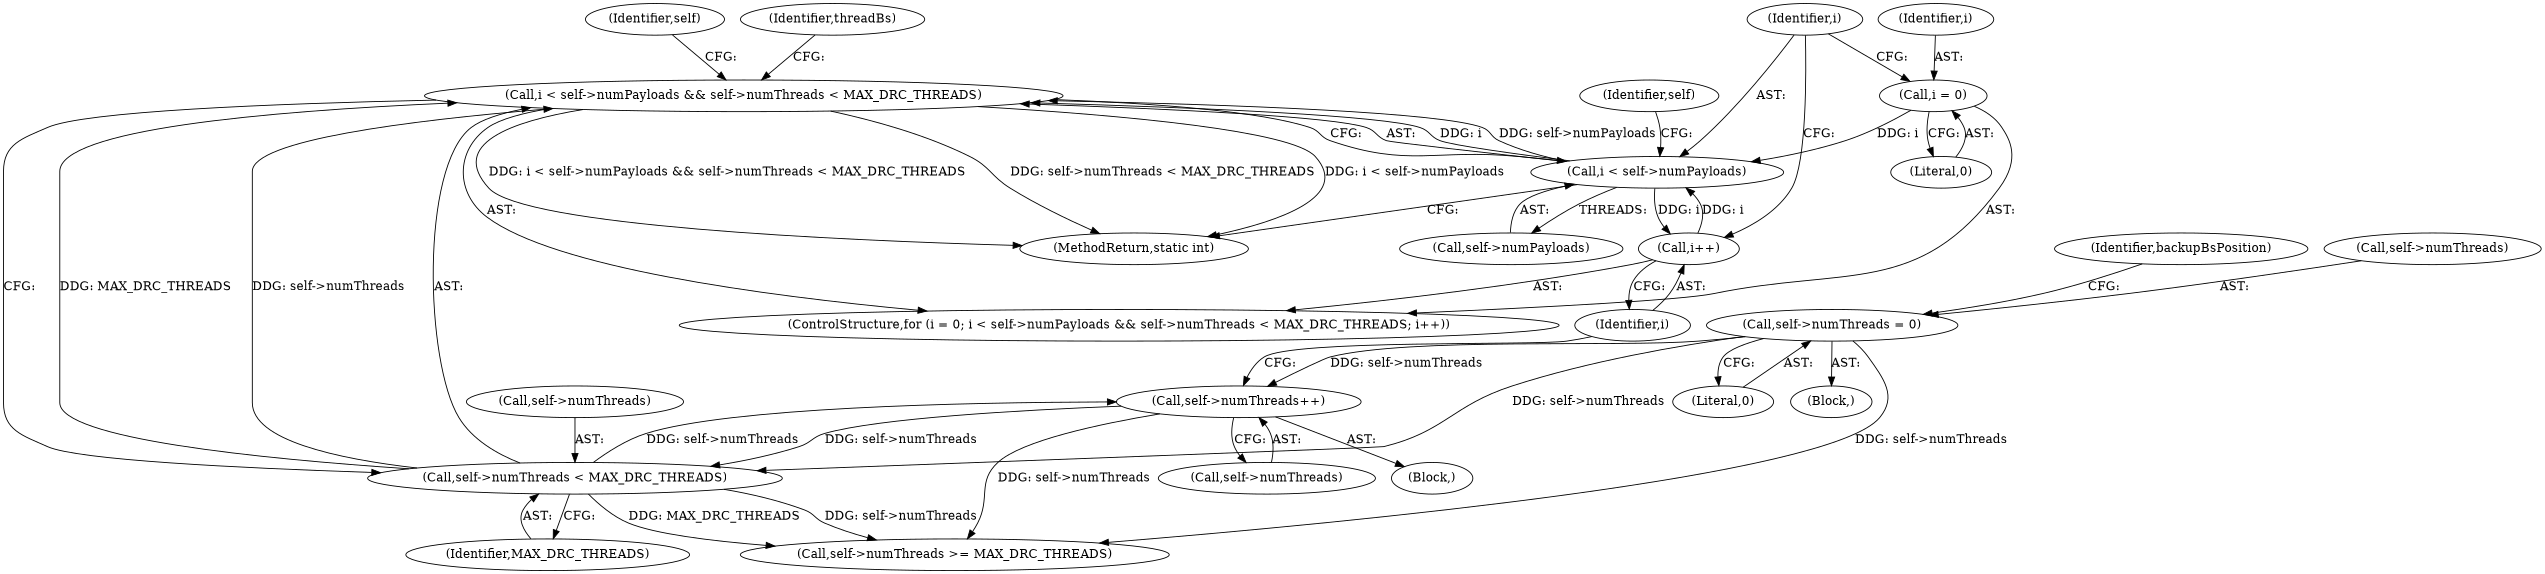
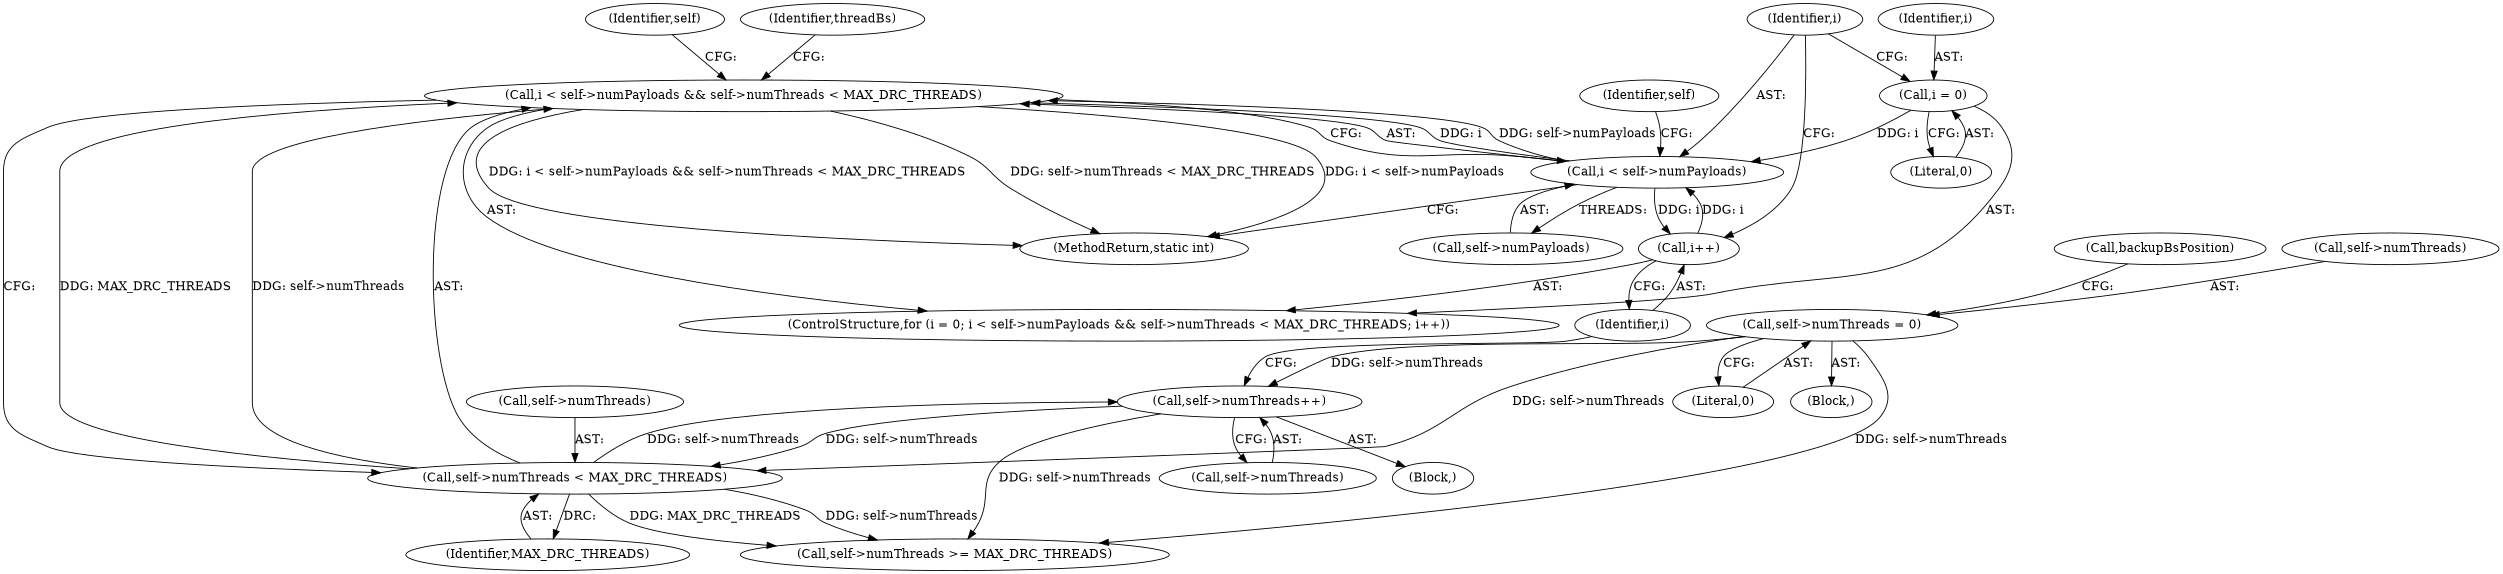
  digraph {
    n1 [label="(Call,i < self->numPayloads && self->numThreads < MAX_DRC_THREADS)"]
    n2 [label="(Call,i < self->numPayloads)"]
    n3 [label="(Call,self->numThreads < MAX_DRC_THREADS)"]
    n4 [label="(ControlStructure,for (i = 0; i < self->numPayloads && self->numThreads < MAX_DRC_THREADS; i++))"]
    n5 [label="(MethodReturn,static int)"]
    n6 [label="(Call,i++)"]
    n7 [label="(Call,self->numPayloads)"]
    n8 [label="(Call,self->numThreads++)"]
    n9 [label="(Call,self->numThreads >= MAX_DRC_THREADS)"]
    n10 [label="(Identifier,MAX_DRC_THREADS)"]
    n11 [label="(Identifier,i)"]
    n12 [label="(Call,i = 0)"]
    n13 [label="(Literal,0)"]
    n14 [label="(Block,)"]
    n15 [label="(Call,self->numThreads)"]
    n16 [label="(Call,self->numThreads = 0)"]
    n17 [label="(Block,)"]
    n18 [label="(Literal,0)"]
    n19 [label="(Identifier,i)"]
    n20 [label="(Identifier,self)"]
    n21 [label="(Identifier,threadBs)"]
    n22 [label="(Identifier,self)"]
    n23 [label="(Call,self->numThreads)"]
    n24 [label="(Call,self->numThreads)"]
-   n25 [label="(Identifier,backupBsPosition)"]
+   n25 [label="(Call,backupBsPosition)"]
    n26 [label="(Identifier,i)"]
    n1 -> n2 [label="CFG: "]
    n1 -> n3 [label="CFG: "]
    n1 -> n4 [label="AST: "]
    n1 -> n5 [label="DDG: self->numThreads < MAX_DRC_THREADS"]
    n1 -> n5 [label="DDG: i < self->numPayloads && self->numThreads < MAX_DRC_THREADS"]
    n1 -> n5 [label="DDG: i < self->numPayloads"]
    n2 -> n1 [label="AST: "]
    n2 -> n1 [label="DDG: i"]
    n2 -> n1 [label="DDG: self->numPayloads"]
    n2 -> n5 [label="CFG: "]
    n2 -> n6 [label="DDG: i"]
    n2 -> n7 [label="THREADS: "]
    n3 -> n1 [label="AST: "]
    n3 -> n1 [label="DDG: self->numThreads"]
    n3 -> n1 [label="DDG: MAX_DRC_THREADS"]
    n3 -> n8 [label="DDG: self->numThreads"]
    n3 -> n9 [label="DDG: self->numThreads"]
    n3 -> n9 [label="DDG: MAX_DRC_THREADS"]
-   n3 -> n10 [label="CFG: "]
+   n3 -> n10 [label="DRC: "]
    n6 -> n2 [label="DDG: i"]
    n6 -> n4 [label="AST: "]
    n6 -> n11 [label="CFG: "]
    n7 -> n2 [label="AST: "]
    n8 -> n3 [label="DDG: self->numThreads"]
    n8 -> n9 [label="DDG: self->numThreads"]
    n8 -> n14 [label="AST: "]
    n8 -> n15 [label="CFG: "]
    n10 -> n3 [label="AST: "]
    n11 -> n6 [label="AST: "]
    n11 -> n8 [label="CFG: "]
    n12 -> n2 [label="DDG: i"]
    n12 -> n4 [label="AST: "]
    n12 -> n13 [label="CFG: "]
    n13 -> n12 [label="AST: "]
    n15 -> n8 [label="AST: "]
    n16 -> n3 [label="DDG: self->numThreads"]
    n16 -> n8 [label="DDG: self->numThreads"]
    n16 -> n9 [label="DDG: self->numThreads"]
    n16 -> n17 [label="AST: "]
    n16 -> n18 [label="CFG: "]
    n18 -> n16 [label="AST: "]
    n19 -> n2 [label="AST: "]
    n19 -> n6 [label="CFG: "]
    n19 -> n12 [label="CFG: "]
    n20 -> n2 [label="CFG: "]
    n21 -> n1 [label="CFG: "]
    n22 -> n1 [label="CFG: "]
    n23 -> n16 [label="AST: "]
    n24 -> n3 [label="AST: "]
    n25 -> n16 [label="CFG: "]
    n26 -> n12 [label="AST: "]
  }
